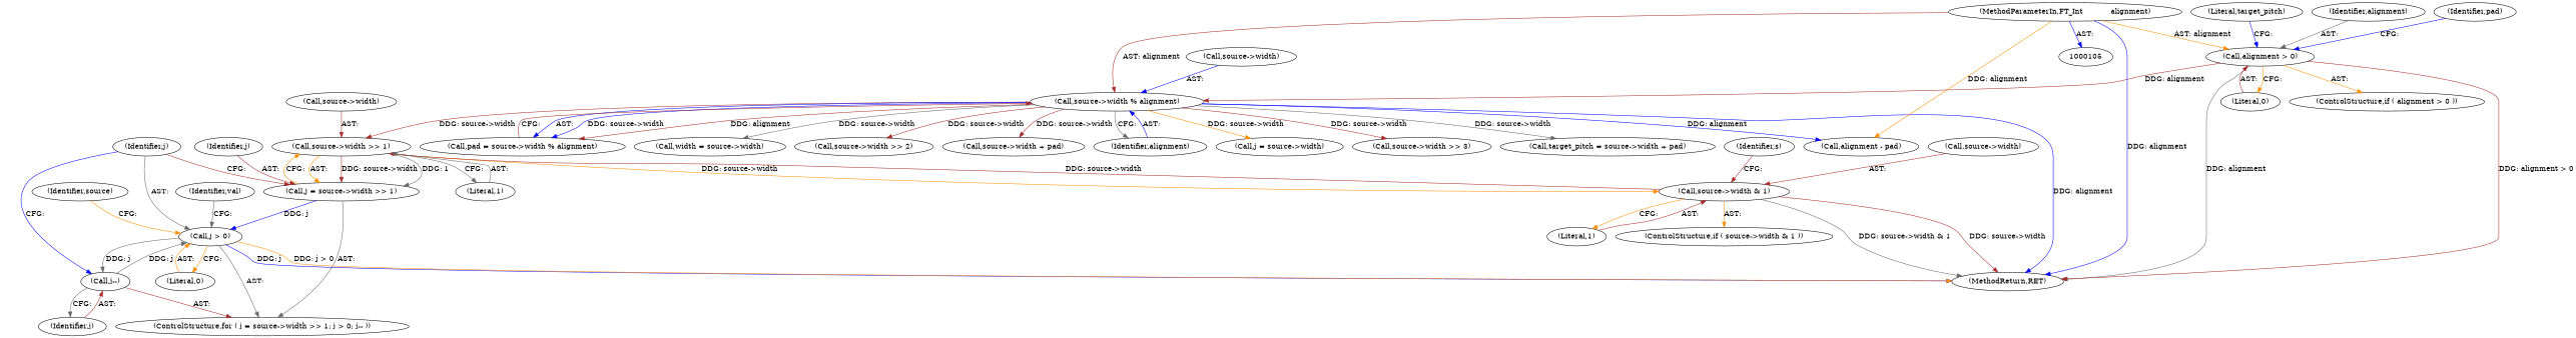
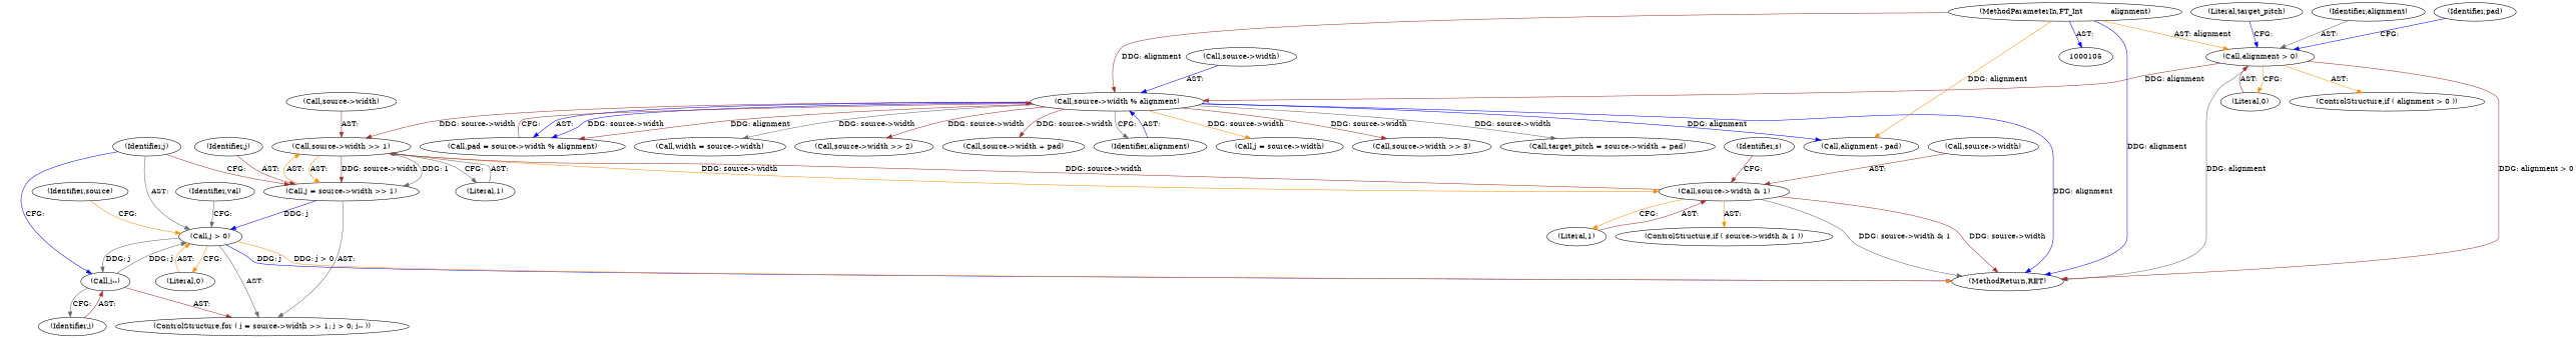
  digraph {
    fontname="DejaVu Serif"
    node [fontname="DejaVu Serif"]
    edge [color=brown fontname="DejaVu Serif"]
    n1 [label="(Call,source->width >> 1)"]
    n2 [label="(Call,source->width & 1)"]
    n3 [label="(Call,j = source->width >> 1)"]
    n4 [label="(Literal,1)"]
    n5 [label="(Literal,1)"]
    n6 [label="(MethodReturn,RET)"]
    n7 [label="(ControlStructure,if ( source->width & 1 ))"]
    n8 [label="(Call,j > 0)"]
    n9 [label="(ControlStructure,for ( j = source->width >> 1; j > 0; j-- ))"]
    n10 [label="(Call,source->width % alignment)"]
    n11 [label="(Call,target_pitch = source->width + pad)"]
    n12 [label="(Call,pad = source->width % alignment)"]
    n13 [label="(Identifier,alignment)"]
    n14 [label="(Call,width = source->width)"]
    n15 [label="(Call,source->width >> 2)"]
    n16 [label="(Call,alignment - pad)"]
    n17 [label="(Call,source->width + pad)"]
    n18 [label="(Call,j = source->width)"]
    n19 [label="(Call,source->width >> 3)"]
    n20 [label="(Call,alignment > 0)"]
    n21 [label="(Literal,0)"]
    n22 [label="(ControlStructure,if ( alignment > 0 ))"]
    n23 [label="(MethodParameterIn,FT_Int            alignment)"]
    1000105
    n25 [label="(Call,j--)"]
    n26 [label="(Literal,0)"]
    n27 [label="(Identifier,j)"]
    n28 [label="(Identifier,pad)"]
    n29 [label="(Identifier,j)"]
    n30 [label="(Identifier,s)"]
    n31 [label="(Literal,target_pitch)"]
    n32 [label="(Call,source->width)"]
    n33 [label="(Identifier,j)"]
    n34 [label="(Identifier,val)"]
    n35 [label="(Identifier,alignment)"]
    n36 [label="(Call,source->width)"]
    n37 [label="(Call,source->width)"]
    n38 [label="(Identifier,source)"]
    n1 -> n2 [color=darkorange label="DDG: source->width"]
    n1 -> n3 [color=darkorange label="AST: "]
    n1 -> n3 [label="DDG: source->width"]
    n1 -> n3 [color=gray40 label="DDG: 1"]
    n1 -> n4 [color=gray40 label="CFG: "]
    n2 -> n1 [label="DDG: source->width"]
    n2 -> n5 [color=darkorange label="CFG: "]
    n2 -> n6 [color=gray40 label="DDG: source->width & 1"]
    n2 -> n6 [label="DDG: source->width"]
    n2 -> n7 [color=darkorange label="AST: "]
-   n3 -> n1 [color=darkorange label="CFG: "]
+   n3 -> n1 [color=darkorange label="AST: "]
    n3 -> n8 [color=blue label="DDG: j"]
    n3 -> n9 [color=gray40 label="AST: "]
    n4 -> n1 [color=gray40 label="AST: "]
    n5 -> n2 [label="AST: "]
    n8 -> n6 [color=blue label="DDG: j"]
    n8 -> n6 [color=darkorange label="DDG: j > 0"]
    n8 -> n9 [color=gray40 label="AST: "]
    n8 -> n25 [color=gray40 label="DDG: j"]
    n8 -> n26 [color=darkorange label="CFG: "]
    n10 -> n1 [label="DDG: source->width"]
    n10 -> n6 [color=blue label="DDG: alignment"]
    n10 -> n11 [color=gray40 label="DDG: source->width"]
    n10 -> n12 [color=blue label="AST: "]
    n10 -> n12 [color=blue label="DDG: source->width"]
    n10 -> n12 [label="DDG: alignment"]
    n10 -> n13 [color=gray40 label="CFG: "]
    n10 -> n14 [color=gray40 label="DDG: source->width"]
    n10 -> n15 [label="DDG: source->width"]
    n10 -> n16 [color=blue label="DDG: alignment"]
    n10 -> n17 [label="DDG: source->width"]
    n10 -> n18 [color=darkorange label="DDG: source->width"]
    n10 -> n19 [label="DDG: source->width"]
    n12 -> n10 [label="CFG: "]
    n13 -> n10 [color=blue label="AST: "]
    n20 -> n6 [color=gray40 label="DDG: alignment"]
    n20 -> n6 [label="DDG: alignment > 0"]
    n20 -> n10 [label="DDG: alignment"]
    n20 -> n21 [color=darkorange label="CFG: "]
    n20 -> n22 [color=darkorange label="AST: "]
    n21 -> n20 [label="AST: "]
    n23 -> n6 [color=blue label="DDG: alignment"]
-   n23 -> n10 [label="AST: alignment"]
+   n23 -> n10 [label="DDG: alignment"]
    n23 -> n16 [color=darkorange label="DDG: alignment"]
    n23 -> n20 [color=darkorange label="AST: alignment"]
    n23 -> 1000105 [color=blue label="AST: "]
    n25 -> n8 [color=gray40 label="DDG: j"]
    n25 -> n9 [label="AST: "]
    n25 -> n27 [color=gray40 label="CFG: "]
    n26 -> n8 [color=darkorange label="AST: "]
    n27 -> n25 [label="AST: "]
    n28 -> n20 [color=blue label="CFG: "]
    n29 -> n3 [label="CFG: "]
    n29 -> n8 [color=gray40 label="AST: "]
    n29 -> n25 [color=blue label="CFG: "]
    n30 -> n2 [label="CFG: "]
    n31 -> n20 [color=blue label="CFG: "]
    n32 -> n10 [color=blue label="AST: "]
    n33 -> n3 [label="AST: "]
    n34 -> n8 [color=gray40 label="CFG: "]
    n35 -> n20 [color=gray40 label="AST: "]
    n36 -> n2 [label="AST: "]
    n37 -> n1 [label="AST: "]
    n38 -> n8 [color=darkorange label="CFG: "]
  }
